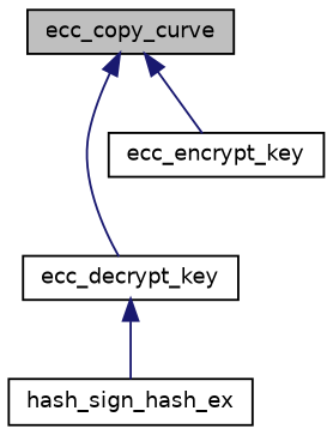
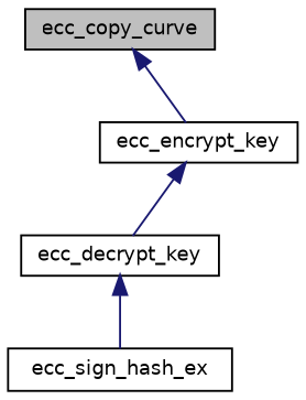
  digraph {
    rankdir=TB
    node [color=black fillcolor=white fontname=Helvetica fontsize=10 shape=record style=filled]
    edge [color=midnightblue dir=back fontname=Helvetica fontsize=10 labelfontname=Helvetica labelfontsize=10 style=solid]
    n1 [fillcolor=grey75 fontcolor=black height=0.2 label=ecc_copy_curve width=0.4]
    n2 [height=0.2 label=ecc_decrypt_key width=0.4]
    n3 [height=0.2 label=ecc_encrypt_key width=0.4]
-   n4 [height=0.2 label=hash_sign_hash_ex width=0.4]
-   n1 -> n2
+   n4 [height=0.2 label=ecc_sign_hash_ex width=0.4]
+   n3 -> n2
    n1 -> n3
    n2 -> n4
  }
